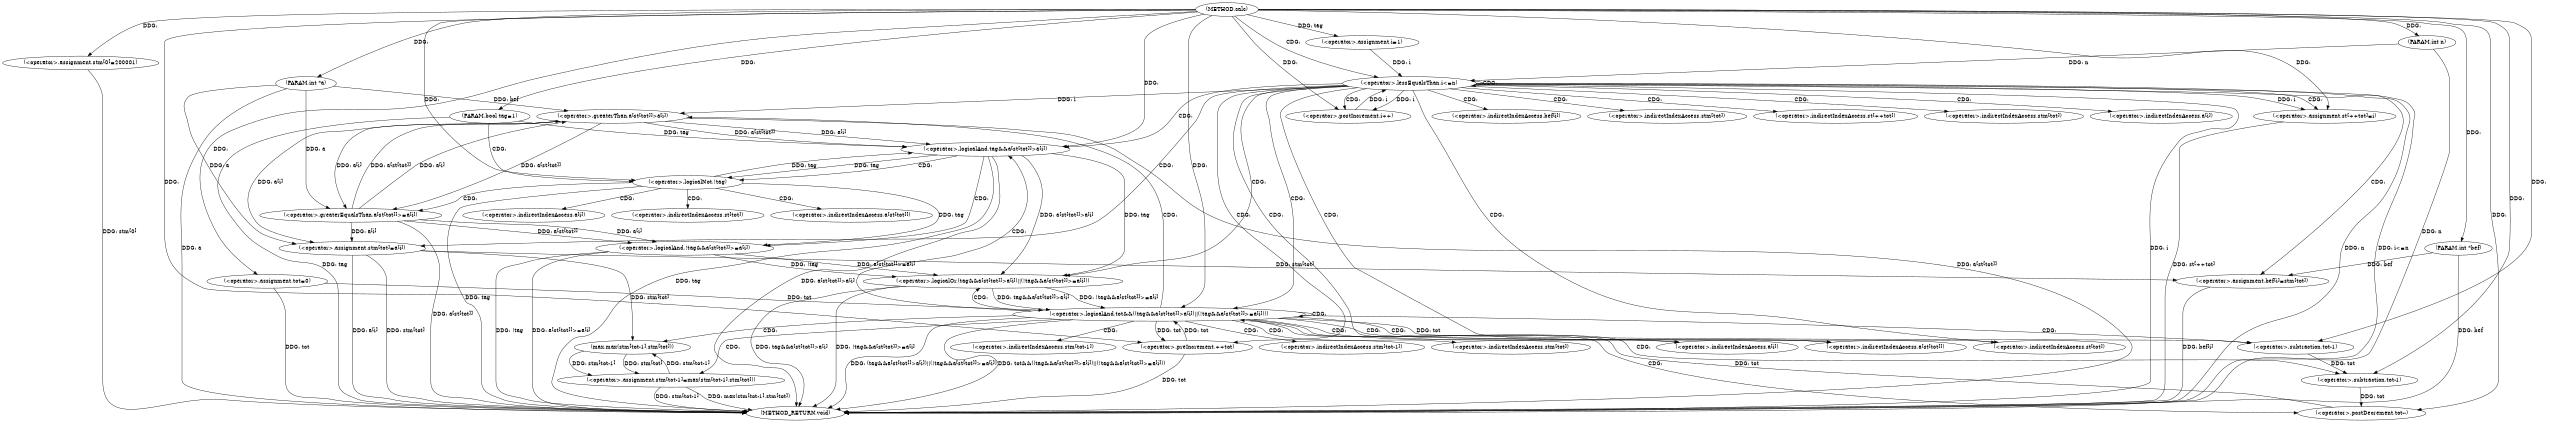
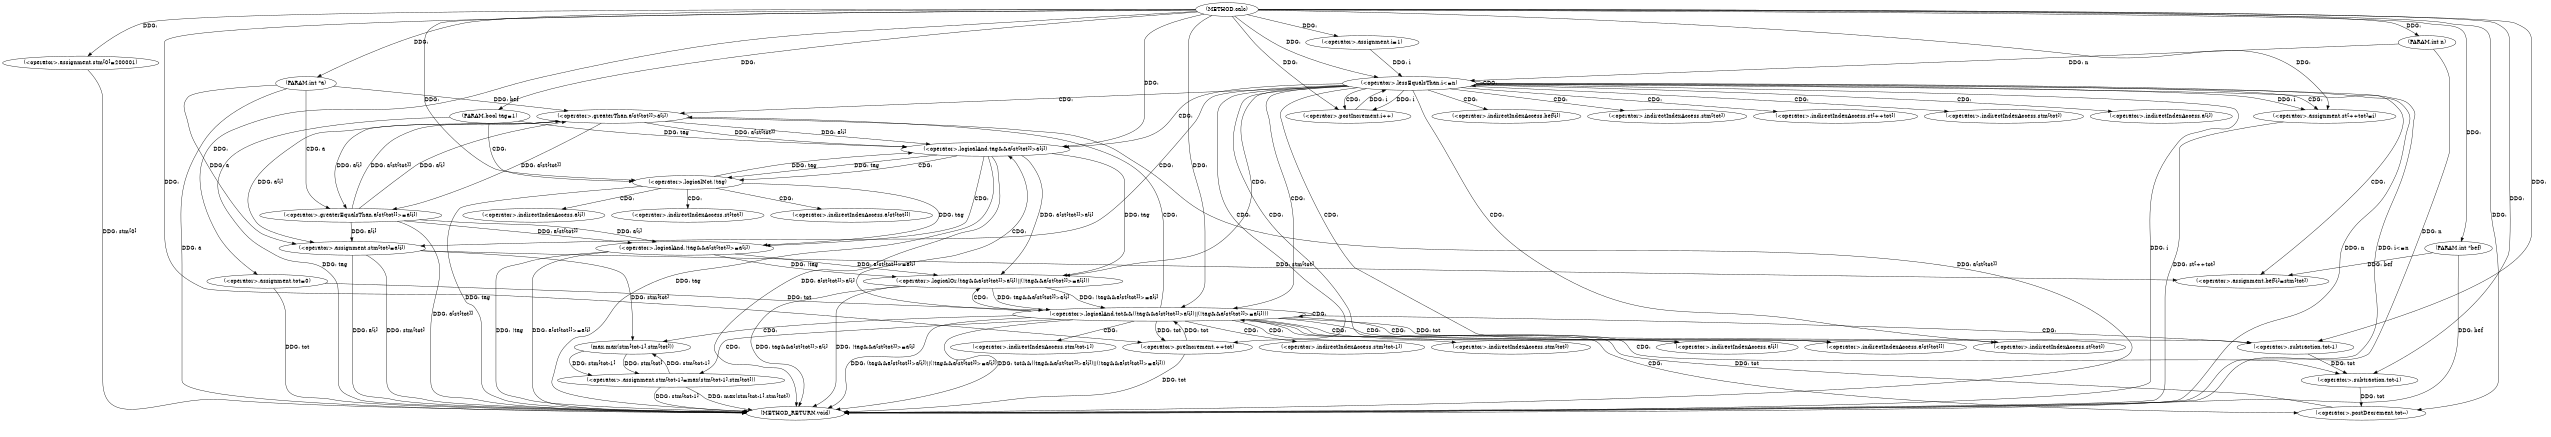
  digraph {
    n1 [label="(METHOD,calc)"]
    n2 [label="(PARAM,int *a)"]
    n3 [label="(PARAM,int n)"]
    n4 [label="(PARAM,int *bef)"]
    n5 [label="(PARAM,bool tag=1)"]
    n6 [label="(<operator>.assignment,tot=0)"]
    n7 [label="(<operator>.assignment,stm[0]=200001)"]
    n8 [label="(<operator>.assignment,i=1)"]
    n9 [label="(<operator>.lessEqualsThan,i<=n)"]
    n10 [label="(<operator>.postIncrement,i++)"]
    n11 [label="(<operator>.assignment,st[++tot]=i)"]
    n12 [label="(<operator>.logicalAnd,tot&&((tag&&a[st[tot]]>a[i])||(!tag&&a[st[tot]]>=a[i])))"]
    n13 [label="(<operator>.postDecrement,tot--)"]
    n14 [label="(<operator>.preIncrement,++tot)"]
    n15 [label="(<operator>.logicalAnd,tag&&a[st[tot]]>a[i])"]
    n16 [label="(<operator>.logicalNot,!tag)"]
    n17 [label="(<operator>.subtraction,tot-1)"]
    n18 [label="(<operator>.subtraction,tot-1)"]
    n19 [label="(METHOD_RETURN,void)"]
    n20 [label="(<operator>.assignment,stm[tot]=a[i])"]
    n21 [label="(<operator>.greaterThan,a[st[tot]]>a[i])"]
    n22 [label="(<operator>.greaterEqualsThan,a[st[tot]]>=a[i])"]
    n23 [label="(<operator>.assignment,bef[i]=stm[tot])"]
    n24 [label="(<operator>.logicalOr,(tag&&a[st[tot]]>a[i])||(!tag&&a[st[tot]]>=a[i]))"]
    n25 [label="(<operator>.indirectIndexAccess,bef[i])"]
    n26 [label="(<operator>.indirectIndexAccess,stm[tot])"]
    n27 [label="(<operator>.indirectIndexAccess,st[++tot])"]
    n28 [label="(<operator>.indirectIndexAccess,stm[tot])"]
    n29 [label="(<operator>.indirectIndexAccess,a[i])"]
    n30 [label="(<operator>.indirectIndexAccess,a[st[tot]])"]
    n31 [label="(<operator>.indirectIndexAccess,a[i])"]
    n32 [label="(<operator>.indirectIndexAccess,st[tot])"]
    n33 [label="(max,max(stm[tot-1],stm[tot]))"]
    n34 [label="(<operator>.assignment,stm[tot-1]=max(stm[tot-1],stm[tot]))"]
    n35 [label="(<operator>.indirectIndexAccess,stm[tot-1])"]
    n36 [label="(<operator>.indirectIndexAccess,stm[tot-1])"]
    n37 [label="(<operator>.indirectIndexAccess,stm[tot])"]
    n38 [label="(<operator>.logicalAnd,!tag&&a[st[tot]]>=a[i])"]
    n39 [label="(<operator>.indirectIndexAccess,a[st[tot]])"]
    n40 [label="(<operator>.indirectIndexAccess,a[i])"]
    n41 [label="(<operator>.indirectIndexAccess,st[tot])"]
    n1 -> n2 [label="DDG: "]
    n1 -> n3 [label="DDG: "]
    n1 -> n4 [label="DDG: "]
    n1 -> n5 [label="DDG: "]
    n1 -> n6 [label="DDG: "]
    n1 -> n7 [label="DDG: "]
-   n1 -> n8 [label="DDG: tag"]
-   n1 -> n9 [label="CDG: "]
+   n1 -> n8 [label="DDG: "]
+   n1 -> n9 [label="DDG: "]
    n1 -> n10 [label="DDG: "]
    n1 -> n11 [label="DDG: "]
    n1 -> n12 [label="DDG: "]
    n1 -> n13 [label="DDG: "]
    n1 -> n14 [label="DDG: "]
    n1 -> n15 [label="DDG: "]
    n1 -> n16 [label="DDG: "]
    n1 -> n17 [label="DDG: "]
    n1 -> n18 [label="DDG: "]
    n2 -> n19 [label="DDG: a"]
    n2 -> n20 [label="DDG: a"]
    n2 -> n21 [label="DDG: bef"]
-   n2 -> n22 [label="DDG: a"]
+   n2 -> n22 [label="CDG: a"]
    n3 -> n9 [label="DDG: n"]
    n3 -> n19 [label="DDG: n"]
    n4 -> n19 [label="DDG: bef"]
    n4 -> n23 [label="DDG: bef"]
    n5 -> n15 [label="DDG: tag"]
    n5 -> n16 [label="CDG: "]
    n5 -> n19 [label="DDG: tag"]
    n6 -> n12 [label="DDG: tot"]
    n6 -> n19 [label="DDG: tot"]
    n7 -> n19 [label="DDG: stm[0]"]
    n8 -> n9 [label="DDG: i"]
    n9 -> n9 [label="CDG: "]
    n9 -> n10 [label="DDG: i"]
    n9 -> n10 [label="CDG: "]
    n9 -> n11 [label="DDG: i"]
    n9 -> n11 [label="CDG: "]
    n9 -> n12 [label="CDG: "]
    n9 -> n14 [label="CDG: "]
    n9 -> n15 [label="CDG: "]
    n9 -> n19 [label="DDG: i"]
    n9 -> n19 [label="DDG: n"]
    n9 -> n19 [label="DDG: i<=n"]
    n9 -> n20 [label="CDG: "]
-   n9 -> n21 [label="DDG: i"]
+   n9 -> n21 [label="CDG: "]
    n9 -> n23 [label="CDG: "]
    n9 -> n24 [label="CDG: "]
    n9 -> n25 [label="CDG: "]
    n9 -> n26 [label="CDG: "]
    n9 -> n27 [label="CDG: "]
    n9 -> n28 [label="CDG: "]
    n9 -> n29 [label="CDG: "]
    n9 -> n30 [label="CDG: "]
    n9 -> n31 [label="CDG: "]
    n9 -> n32 [label="CDG: "]
    n10 -> n9 [label="DDG: i"]
    n11 -> n19 [label="DDG: st[++tot]"]
    n12 -> n12 [label="CDG: "]
    n12 -> n13 [label="CDG: "]
    n12 -> n14 [label="DDG: tot"]
    n12 -> n15 [label="CDG: "]
    n12 -> n17 [label="DDG: tot"]
    n12 -> n17 [label="CDG: "]
    n12 -> n18 [label="CDG: "]
    n12 -> n19 [label="DDG: (tag&&a[st[tot]]>a[i])||(!tag&&a[st[tot]]>=a[i])"]
    n12 -> n19 [label="DDG: tot&&((tag&&a[st[tot]]>a[i])||(!tag&&a[st[tot]]>=a[i]))"]
    n12 -> n21 [label="CDG: "]
    n12 -> n24 [label="CDG: "]
    n12 -> n30 [label="CDG: "]
    n12 -> n31 [label="CDG: "]
    n12 -> n32 [label="CDG: "]
    n12 -> n33 [label="CDG: "]
    n12 -> n34 [label="CDG: "]
    n12 -> n35 [label="CDG: "]
    n12 -> n36 [label="CDG: "]
    n12 -> n37 [label="CDG: "]
    n13 -> n12 [label="DDG: tot"]
    n14 -> n12 [label="DDG: tot"]
    n14 -> n19 [label="DDG: tot"]
    n15 -> n16 [label="DDG: tag"]
    n15 -> n16 [label="CDG: "]
    n15 -> n19 [label="DDG: tag"]
    n15 -> n19 [label="DDG: a[st[tot]]>a[i]"]
    n15 -> n24 [label="DDG: a[st[tot]]>a[i]"]
    n15 -> n24 [label="DDG: tag"]
    n15 -> n38 [label="CDG: "]
    n16 -> n15 [label="DDG: tag"]
    n16 -> n19 [label="DDG: tag"]
-   n16 -> n22 [label="CDG: "]
    n16 -> n38 [label="DDG: tag"]
    n16 -> n39 [label="CDG: "]
    n16 -> n40 [label="CDG: "]
    n16 -> n41 [label="CDG: "]
    n17 -> n18 [label="DDG: tot"]
    n18 -> n13 [label="DDG: tot"]
    n20 -> n19 [label="DDG: stm[tot]"]
    n20 -> n19 [label="DDG: a[i]"]
    n20 -> n23 [label="DDG: stm[tot]"]
    n20 -> n33 [label="DDG: stm[tot]"]
    n21 -> n15 [label="DDG: a[i]"]
    n21 -> n15 [label="DDG: a[st[tot]]"]
    n21 -> n19 [label="DDG: a[st[tot]]"]
    n21 -> n20 [label="DDG: a[i]"]
    n21 -> n22 [label="DDG: a[st[tot]]"]
    n21 -> n22 [label="DDG: a[i]"]
    n22 -> n19 [label="DDG: a[st[tot]]"]
    n22 -> n20 [label="DDG: a[i]"]
    n22 -> n21 [label="DDG: a[st[tot]]"]
    n22 -> n21 [label="DDG: a[i]"]
    n22 -> n38 [label="DDG: a[st[tot]]"]
    n22 -> n38 [label="DDG: a[i]"]
-   n23 -> n19 [label="DDG: bef[i]"]
    n24 -> n12 [label="DDG: !tag&&a[st[tot]]>=a[i]"]
    n24 -> n12 [label="DDG: tag&&a[st[tot]]>a[i]"]
    n24 -> n19 [label="DDG: tag&&a[st[tot]]>a[i]"]
    n24 -> n19 [label="DDG: !tag&&a[st[tot]]>=a[i]"]
    n33 -> n34 [label="DDG: stm[tot-1]"]
    n33 -> n34 [label="DDG: stm[tot]"]
    n34 -> n19 [label="DDG: stm[tot-1]"]
    n34 -> n19 [label="DDG: max(stm[tot-1],stm[tot])"]
    n34 -> n33 [label="DDG: stm[tot-1]"]
    n38 -> n19 [label="DDG: !tag"]
    n38 -> n19 [label="DDG: a[st[tot]]>=a[i]"]
    n38 -> n24 [label="DDG: a[st[tot]]>=a[i]"]
    n38 -> n24 [label="DDG: !tag"]
  }
